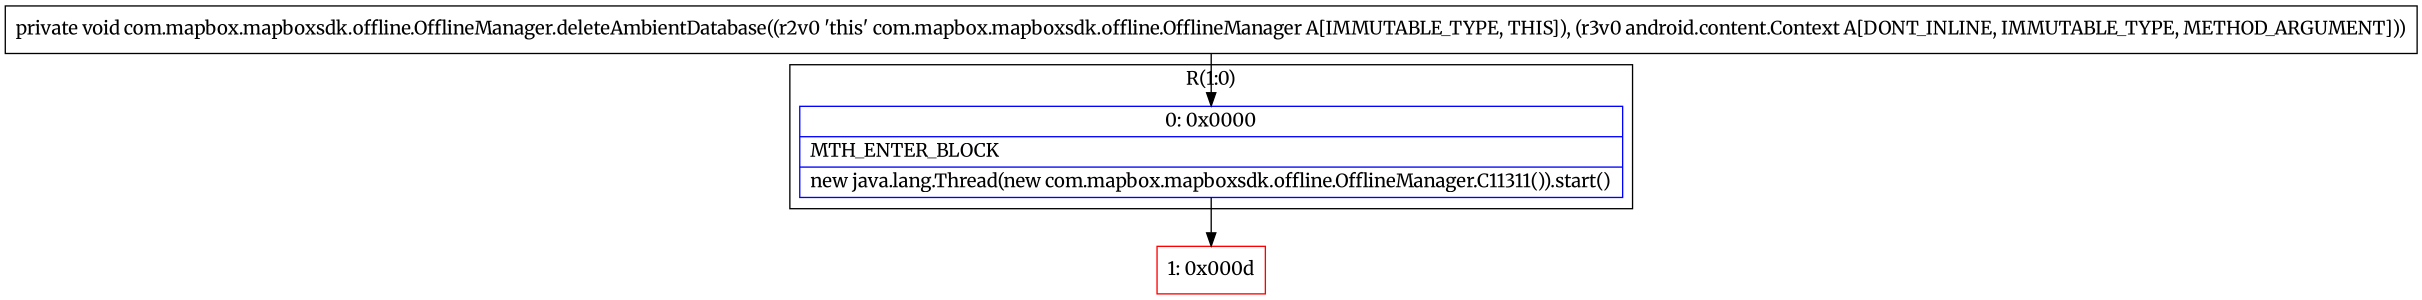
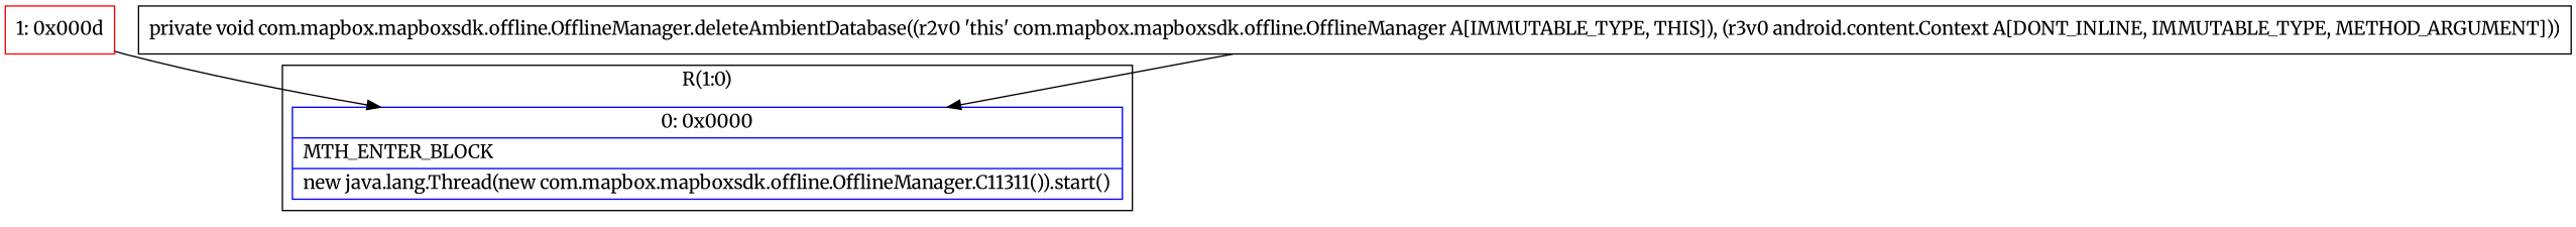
  digraph {
    fontname=Merriweather
    node [shape=record fontname=Merriweather]
    edge [fontname=Merriweather]
    n1 [color=blue label="{0\:\ 0x0000|MTH_ENTER_BLOCK\l|new java.lang.Thread(new com.mapbox.mapboxsdk.offline.OfflineManager.C11311()).start()\l}"]
    n2 [color=red label="{1\:\ 0x000d}"]
    n3 [label="{private void com.mapbox.mapboxsdk.offline.OfflineManager.deleteAmbientDatabase((r2v0 'this' com.mapbox.mapboxsdk.offline.OfflineManager A[IMMUTABLE_TYPE, THIS]), (r3v0 android.content.Context A[DONT_INLINE, IMMUTABLE_TYPE, METHOD_ARGUMENT])) }"]
    subgraph cluster_1 {
      label="R(1:0)"
      n1
    }
-   n1 -> n2
+   n2 -> n1
    n3 -> n1
  }
